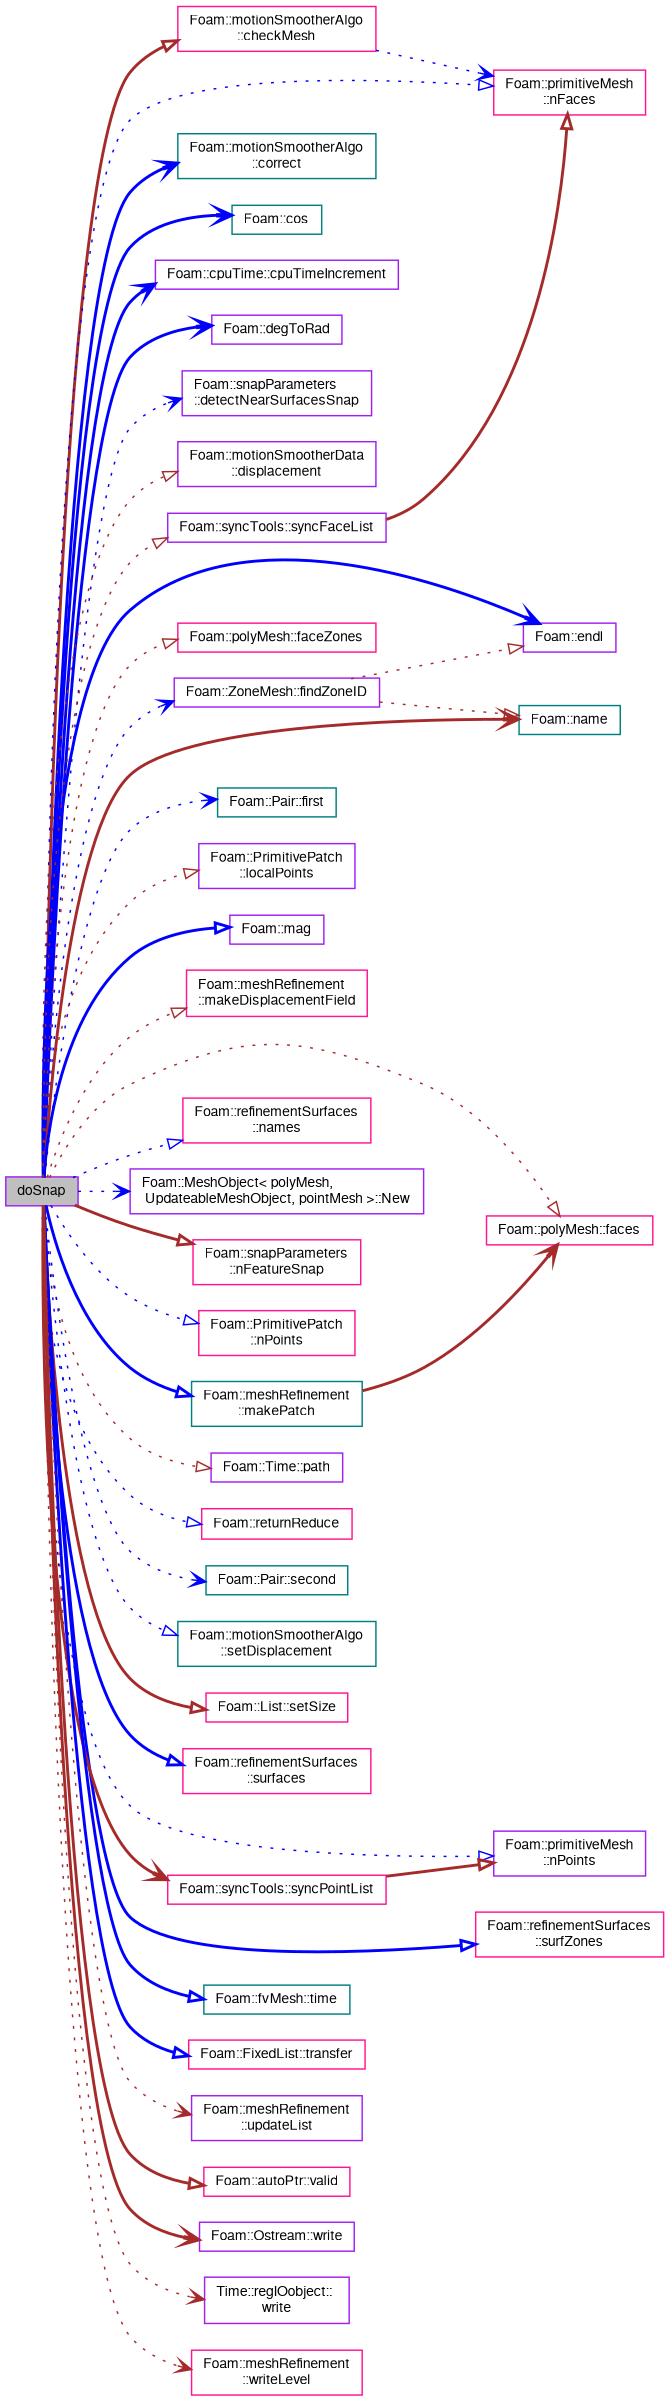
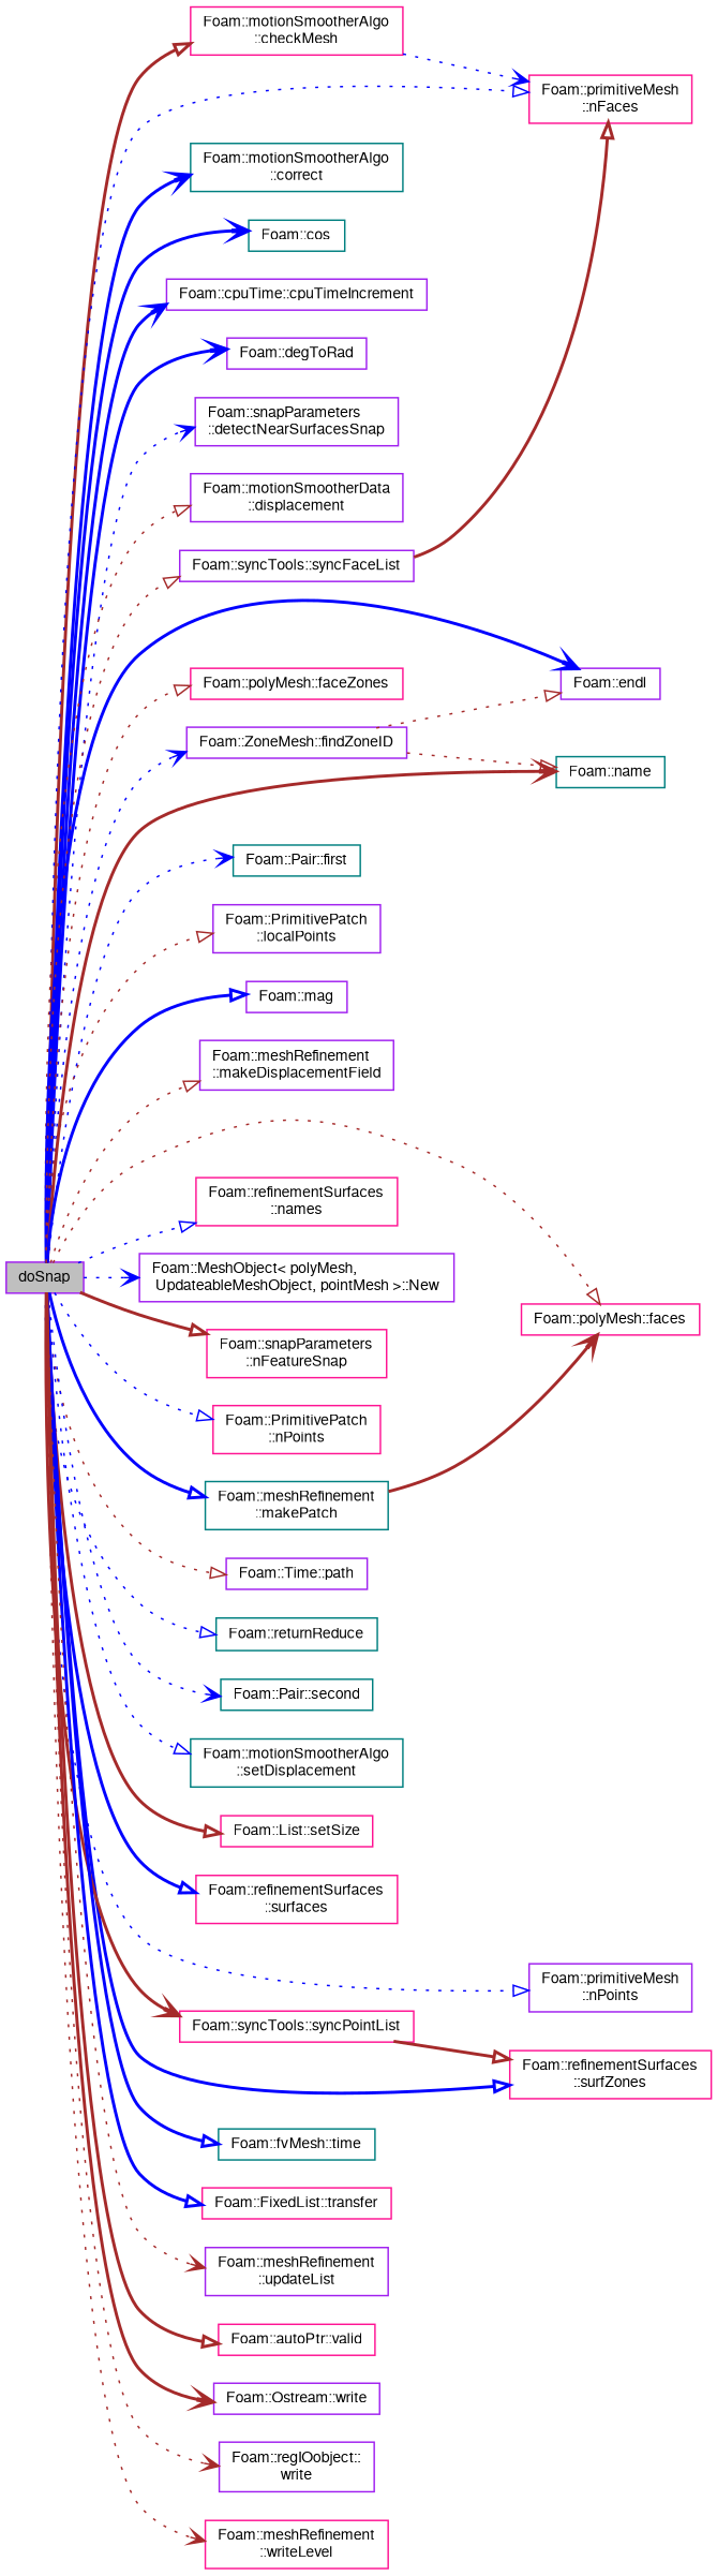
  digraph {
    rankdir=LR
    node [color=purple fontname=FreeSans fontsize=10 shape=record]
    edge [arrowhead=onormal color=blue fontname=FreeSans fontsize=10 labelfontname=FreeSans labelfontsize=10 style=dotted]
    n1 [fillcolor=grey75 fontcolor=black height=0.2 label=doSnap style=filled width=0.4]
    n2 [color=deeppink height=0.2 label="Foam::motionSmootherAlgo\l::checkMesh" width=0.4]
    n3 [color=deeppink height=0.2 label="Foam::primitiveMesh\l::nFaces" width=0.4]
    n4 [color=teal height=0.2 label="Foam::motionSmootherAlgo\l::correct" width=0.4]
    n5 [color=teal height=0.2 label="Foam::cos" width=0.4]
    n6 [height=0.2 label="Foam::cpuTime::cpuTimeIncrement" width=0.4]
    n7 [height=0.2 label="Foam::degToRad" width=0.4]
    n8 [height=0.2 label="Foam::snapParameters\l::detectNearSurfacesSnap" width=0.4]
    n9 [height=0.2 label="Foam::motionSmootherData\l::displacement" width=0.4]
    n10 [height=0.2 label="Foam::endl" width=0.4]
    n11 [color=deeppink height=0.2 label="Foam::polyMesh::faces" width=0.4]
    n12 [color=deeppink height=0.2 label="Foam::polyMesh::faceZones" width=0.4]
    n13 [height=0.2 label="Foam::ZoneMesh::findZoneID" width=0.4]
    n14 [color=teal height=0.2 label="Foam::name" width=0.4]
    n15 [color=teal height=0.2 label="Foam::Pair::first" width=0.4]
    n16 [height=0.2 label="Foam::PrimitivePatch\l::localPoints" width=0.4]
    n17 [height=0.2 label="Foam::mag" width=0.4]
-   n18 [color=deeppink height=0.2 label="Foam::meshRefinement\l::makeDisplacementField" width=0.4]
+   n18 [height=0.2 label="Foam::meshRefinement\l::makeDisplacementField" width=0.4]
    n19 [color=teal height=0.2 label="Foam::meshRefinement\l::makePatch" width=0.4]
    n20 [color=deeppink height=0.2 label="Foam::refinementSurfaces\l::names" width=0.4]
    n21 [height=0.2 label="Foam::MeshObject\< polyMesh,\l UpdateableMeshObject, pointMesh \>::New" width=0.4]
    n22 [color=deeppink height=0.2 label="Foam::snapParameters\l::nFeatureSnap" width=0.4]
    n23 [color=deeppink height=0.2 label="Foam::PrimitivePatch\l::nPoints" width=0.4]
    n24 [height=0.2 label="Foam::primitiveMesh\l::nPoints" width=0.4]
    n25 [height=0.2 label="Foam::Time::path" width=0.4]
-   n26 [color=deeppink height=0.2 label="Foam::returnReduce" width=0.4]
+   n26 [color=teal height=0.2 label="Foam::returnReduce" width=0.4]
    n27 [color=teal height=0.2 label="Foam::Pair::second" width=0.4]
    n28 [color=teal height=0.2 label="Foam::motionSmootherAlgo\l::setDisplacement" width=0.4]
    n29 [color=deeppink height=0.2 label="Foam::List::setSize" width=0.4]
    n30 [color=deeppink height=0.2 label="Foam::refinementSurfaces\l::surfaces" width=0.4]
    n31 [color=deeppink height=0.2 label="Foam::refinementSurfaces\l::surfZones" width=0.4]
    n32 [height=0.2 label="Foam::syncTools::syncFaceList" width=0.4]
    n33 [color=deeppink height=0.2 label="Foam::syncTools::syncPointList" width=0.4]
    n34 [color=teal height=0.2 label="Foam::fvMesh::time" width=0.4]
    n35 [color=deeppink height=0.2 label="Foam::FixedList::transfer" width=0.4]
    n36 [height=0.2 label="Foam::meshRefinement\l::updateList" width=0.4]
    n37 [color=deeppink height=0.2 label="Foam::autoPtr::valid" width=0.4]
    n38 [height=0.2 label="Foam::Ostream::write" width=0.4]
-   n39 [height=0.2 label="Time::regIOobject::\lwrite" width=0.4]
+   n39 [height=0.2 label="Foam::regIOobject::\lwrite" width=0.4]
    n40 [color=deeppink height=0.2 label="Foam::meshRefinement\l::writeLevel" width=0.4]
    n1 -> n2 [color=brown style=bold]
    n1 -> n3
    n1 -> n4 [arrowhead=vee style=bold]
    n1 -> n5 [arrowhead=vee style=bold]
    n1 -> n6 [arrowhead=vee style=bold]
    n1 -> n7 [arrowhead=vee style=bold]
    n1 -> n8 [arrowhead=vee]
    n1 -> n9 [color=brown]
    n1 -> n10 [arrowhead=vee style=bold]
    n1 -> n11 [color=brown]
    n1 -> n12 [color=brown]
    n1 -> n13 [arrowhead=vee]
    n1 -> n14 [arrowhead=vee color=brown style=bold]
    n1 -> n15 [arrowhead=vee]
    n1 -> n16 [color=brown]
    n1 -> n17 [style=bold]
    n1 -> n18 [color=brown]
    n1 -> n19 [style=bold]
    n1 -> n20
    n1 -> n21 [arrowhead=vee]
    n1 -> n22 [color=brown style=bold]
    n1 -> n23
    n1 -> n24
    n1 -> n25 [color=brown]
    n1 -> n26
    n1 -> n27 [arrowhead=vee]
    n1 -> n28
    n1 -> n29 [color=brown style=bold]
    n1 -> n30 [style=bold]
    n1 -> n31 [style=bold]
    n1 -> n32 [color=brown]
    n1 -> n33 [arrowhead=vee color=brown style=bold]
    n1 -> n34 [style=bold]
    n1 -> n35 [style=bold]
    n1 -> n36 [arrowhead=vee color=brown]
    n1 -> n37 [color=brown style=bold]
    n1 -> n38 [arrowhead=vee color=brown style=bold]
    n1 -> n39 [arrowhead=vee color=brown]
    n1 -> n40 [arrowhead=vee color=brown]
    n2 -> n3 [arrowhead=vee]
    n13 -> n10 [color=brown]
    n13 -> n14 [color=brown]
    n19 -> n11 [arrowhead=vee color=brown style=bold]
    n32 -> n3 [color=brown style=bold]
-   n33 -> n24 [color=brown style=bold]
+   n33 -> n31 [color=brown style=bold]
  }
